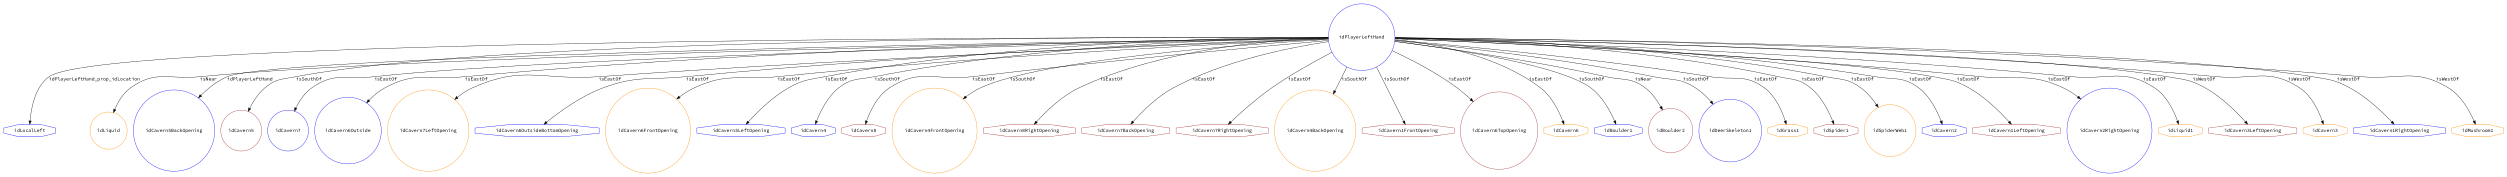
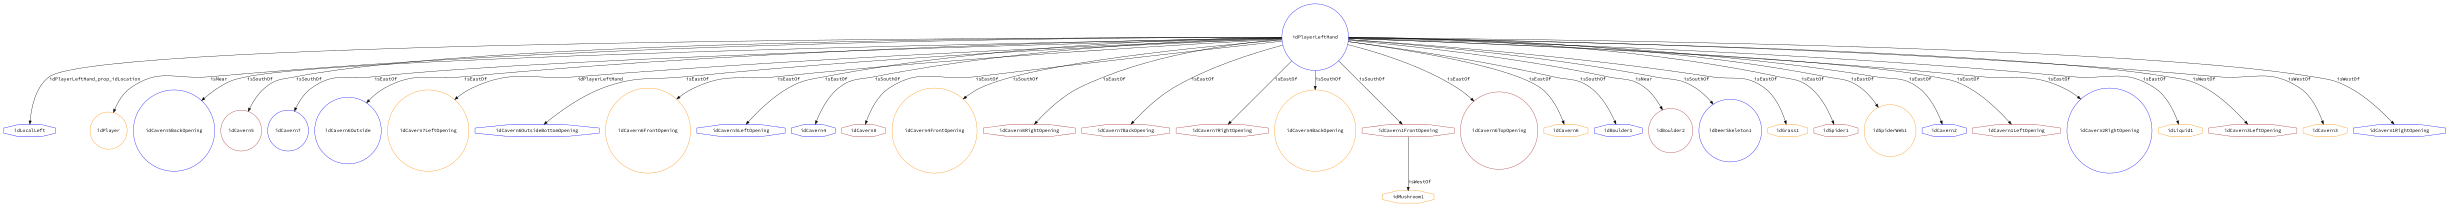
  strict digraph {
    fontname="Source Code Pro"
    node [color=blue fontname="Source Code Pro" node_type=entity_node shape=octagon]
    edge [edge_type=relationship fontname="Source Code Pro"]
    idPlayerLeftHand [shape=circle]
    idLocalLeft [node_type=property_node]
-   idPlayer [color=darkorange shape=circle label=idLiquid]
+   idPlayer [color=darkorange shape=circle]
    idCavern5BackOpening [shape=circle]
    idCavern5 [color=brown shape=circle]
    idCavern7 [shape=circle]
    idCavern6Outside [shape=circle]
    idCavern7LeftOpening [color=darkorange shape=circle]
    idCavern6OutsideBottomOpening
    idCavern6FrontOpening [color=darkorange shape=circle]
    idCavern5LeftOpening
    idCavern4
    idCavern8 [color=brown]
    idCavern4FrontOpening [color=darkorange shape=circle]
    idCavern8RightOpening [color=brown]
    idCavern7BackOpening [color=brown]
    idCavern7RightOpening [color=brown]
    idCavern4BackOpening [color=darkorange shape=circle]
    idCavern1FrontOpening [color=brown]
    idCavern6TopOpening [color=brown shape=circle]
    idCavern6 [color=darkorange]
    idBoulder1
    idBoulder2 [color=brown shape=circle]
    idDeerSkeleton1 [shape=circle]
    idGrass1 [color=darkorange]
    idSpider1 [color=brown]
    idSpiderWeb1 [color=darkorange shape=circle]
    idCavern2
    idCavern1LeftOpening [color=brown]
    idCavern2RightOpening [shape=circle]
    idLiquid1 [color=darkorange]
    idCavern3LeftOpening [color=brown]
    idCavern3 [color=darkorange]
    idCavern1RightOpening
    idMushroom1 [color=darkorange]
    idPlayerLeftHand -> idLocalLeft [edge_type=property label=idPlayerLeftHand_prop_idLocation]
    idPlayerLeftHand -> idPlayer [label=isNear]
-   idPlayerLeftHand -> idCavern5BackOpening [label=idPlayerLeftHand]
+   idPlayerLeftHand -> idCavern5BackOpening [label=isSouthOf]
    idPlayerLeftHand -> idCavern5 [label=isSouthOf]
    idPlayerLeftHand -> idCavern7 [label=isEastOf]
    idPlayerLeftHand -> idCavern6Outside [label=isEastOf]
-   idPlayerLeftHand -> idCavern7LeftOpening [label=isEastOf]
+   idPlayerLeftHand -> idCavern7LeftOpening [label=idPlayerLeftHand]
    idPlayerLeftHand -> idCavern6OutsideBottomOpening [label=isEastOf]
    idPlayerLeftHand -> idCavern6FrontOpening [label=isEastOf]
    idPlayerLeftHand -> idCavern5LeftOpening [label=isEastOf]
    idPlayerLeftHand -> idCavern4 [label=isSouthOf]
    idPlayerLeftHand -> idCavern8 [label=isEastOf]
    idPlayerLeftHand -> idCavern4FrontOpening [label=isSouthOf]
    idPlayerLeftHand -> idCavern8RightOpening [label=isEastOf]
    idPlayerLeftHand -> idCavern7BackOpening [label=isEastOf]
    idPlayerLeftHand -> idCavern7RightOpening [label=isEastOf]
    idPlayerLeftHand -> idCavern4BackOpening [label=isSouthOf]
    idPlayerLeftHand -> idCavern1FrontOpening [label=isSouthOf]
    idPlayerLeftHand -> idCavern6TopOpening [label=isEastOf]
    idPlayerLeftHand -> idCavern6 [label=isEastOf]
    idPlayerLeftHand -> idBoulder1 [label=isSouthOf]
    idPlayerLeftHand -> idBoulder2 [label=isNear]
    idPlayerLeftHand -> idDeerSkeleton1 [label=isSouthOf]
    idPlayerLeftHand -> idGrass1 [label=isEastOf]
    idPlayerLeftHand -> idSpider1 [label=isEastOf]
    idPlayerLeftHand -> idSpiderWeb1 [label=isEastOf]
    idPlayerLeftHand -> idCavern2 [label=isEastOf]
    idPlayerLeftHand -> idCavern1LeftOpening [label=isEastOf]
    idPlayerLeftHand -> idCavern2RightOpening [label=isEastOf]
    idPlayerLeftHand -> idLiquid1 [label=isEastOf]
    idPlayerLeftHand -> idCavern3LeftOpening [label=isWestOf]
    idPlayerLeftHand -> idCavern3 [label=isWestOf]
    idPlayerLeftHand -> idCavern1RightOpening [label=isWestOf]
-   idPlayerLeftHand -> idMushroom1 [label=isWestOf]
+   idCavern1FrontOpening -> idMushroom1 [label=isWestOf]
  }
